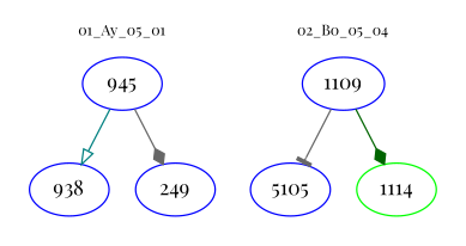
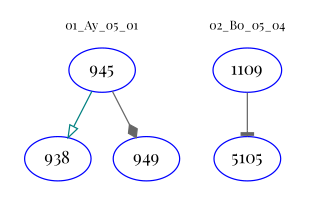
  digraph {
    fontname="Playfair Display"
    node [color=blue fontname="Playfair Display"]
    edge [arrowhead=diamond color=gray40 fontname="Playfair Display"]
    n1 [label=945]
    n2 [label=938]
-   n3 [label=249]
+   n3 [label=949]
    n4 [label=1109]
    n5 [label=5105]
-   n6 [color=green label=1114]
    subgraph cluster_1 {
      color=white
      fontsize=10
      label="01_Ay_05_01"
      n1
      n2
      n3
    }
    subgraph cluster_2 {
      color=white
      fontsize=10
      label="02_B0_05_04"
      n4
      n5
-     n6
    }
    n1 -> n2 [arrowhead=onormal color=teal]
    n1 -> n3
    n4 -> n5 [arrowhead=tee]
-   n4 -> n6 [color=darkgreen]
  }
